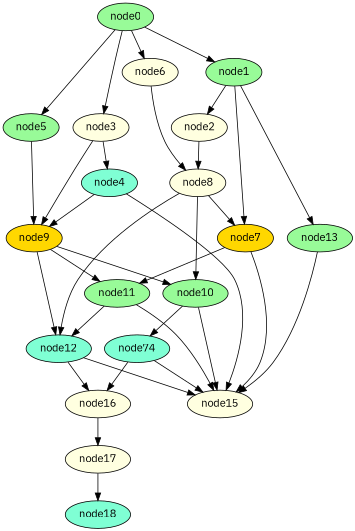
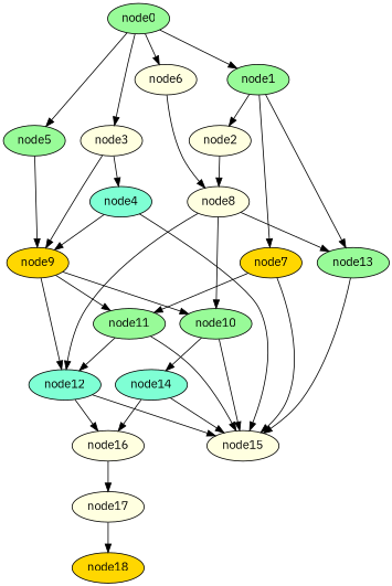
  digraph {
    fontname="IBM Plex Sans"
    node [fillcolor=lightyellow fontname="IBM Plex Sans" style=filled]
    edge [fontname="IBM Plex Sans"]
-   node18 [fillcolor=aquamarine]
+   node18 [fillcolor=gold]
    node17
    node16
-   node14 [fillcolor=aquamarine label=node74]
+   node14 [fillcolor=aquamarine]
    node15
    node13 [fillcolor=palegreen]
    node12 [fillcolor=aquamarine]
    node11 [fillcolor=palegreen]
    node10 [fillcolor=palegreen]
    node9 [fillcolor=gold]
    node8
    node7 [fillcolor=gold]
    node6
    node5 [fillcolor=palegreen]
    node4 [fillcolor=aquamarine]
    node3
    node2
    node1 [fillcolor=palegreen]
    node0 [fillcolor=palegreen]
    node17 -> node18
    node16 -> node17
    node14 -> node16
    node14 -> node15
    node13 -> node15
    node12 -> node16
    node12 -> node15
    node11 -> node15
    node11 -> node12
    node10 -> node14
    node10 -> node15
    node9 -> node12
    node9 -> node11
    node9 -> node10
-   node8 -> node7
+   node8 -> node13
    node8 -> node12
    node8 -> node10
    node7 -> node15
    node7 -> node11
    node6 -> node8
    node5 -> node9
    node4 -> node15
    node4 -> node9
    node3 -> node9
    node3 -> node4
    node2 -> node8
    node1 -> node13
    node1 -> node7
    node1 -> node2
    node0 -> node6
    node0 -> node5
    node0 -> node3
    node0 -> node1
  }
